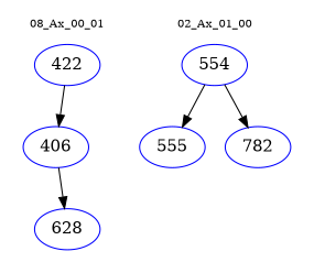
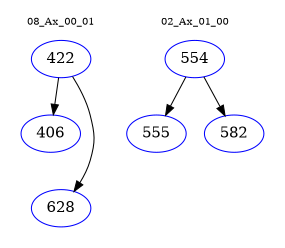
  digraph {
    node [color=blue]
    edge [color=black]
    n1 [label=422]
    n2 [label=406]
    n3 [label=628]
    n4 [label=554]
    n5 [label=555]
-   n6 [label=782]
+   n6 [label=582]
    subgraph cluster_1 {
      color=white
      fontsize=10
      label="08_Ax_00_01"
      n1
      n2
      n3
    }
    subgraph cluster_2 {
      color=white
      fontsize=10
      label="02_Ax_01_00"
      n4
      n5
      n6
    }
    n1 -> n2
-   n2 -> n3
+   n1 -> n3
    n4 -> n5
    n4 -> n6
  }
